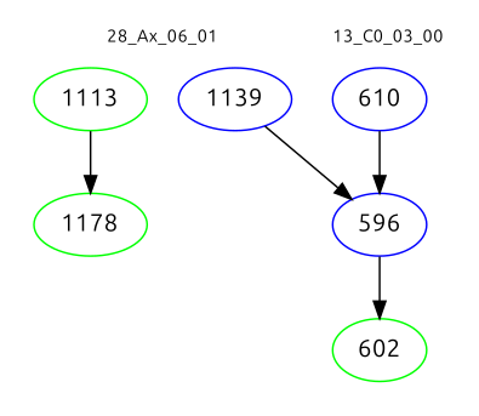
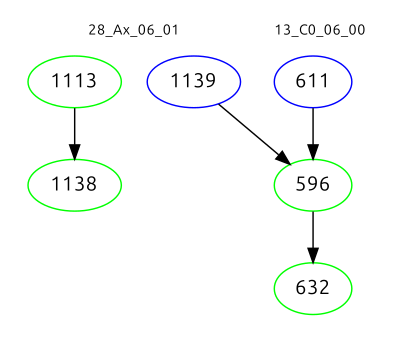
  digraph {
    fontname=Ubuntu
    node [color=green fontname=Ubuntu]
    edge [color=black fontname=Ubuntu]
    n1 [color=blue label=1139]
    n2 [label=1113]
-   n3 [label=1178]
-   n4 [color=blue label=610]
-   n5 [color=blue label=596]
-   n6 [label=602]
+   n3 [label=1138]
+   n4 [color=blue label=611]
+   n5 [label=596]
+   n6 [label=632]
    subgraph cluster_1 {
      color=white
      fontsize=10
      label="28_Ax_06_01"
      n1
      n2
      n3
    }
    subgraph cluster_2 {
      color=white
      fontsize=10
-     label="13_C0_03_00"
+     label="13_C0_06_00"
      n4
      n5
      n6
    }
    n1 -> n5
    n2 -> n3
    n4 -> n5
    n5 -> n6
  }
